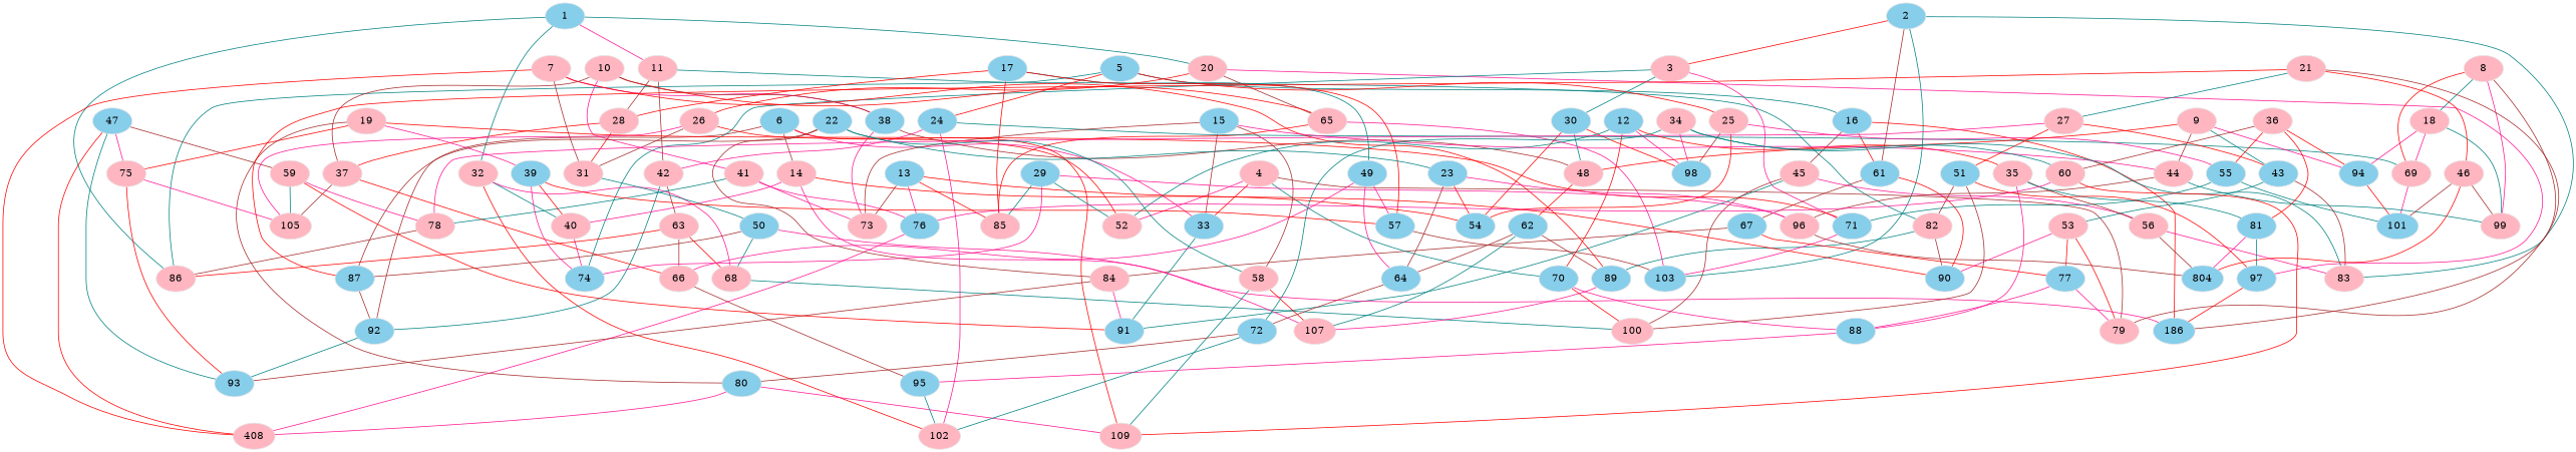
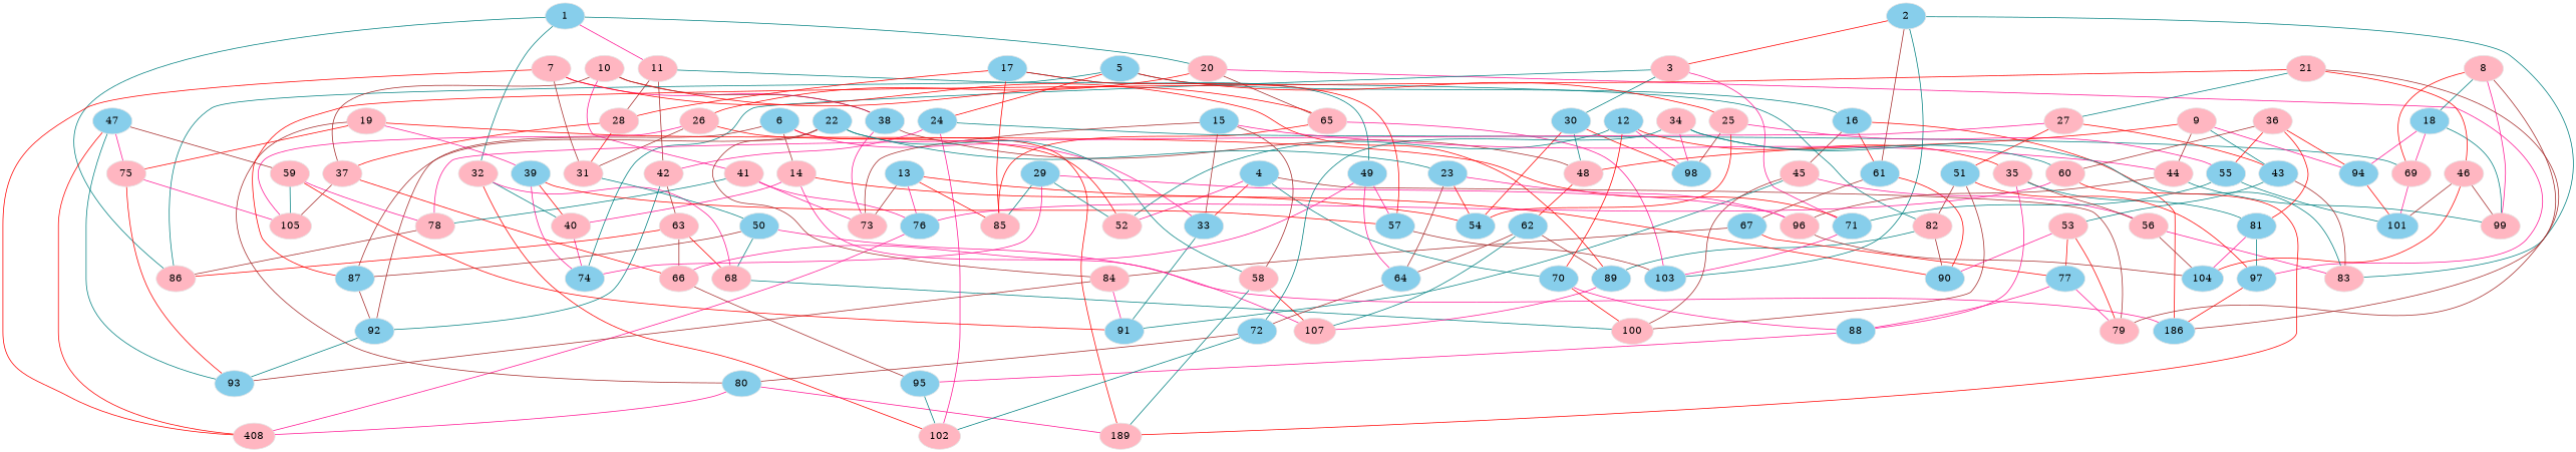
  graph {
    fontname="DejaVu Serif"
    node [color=gray90 fillcolor=lightpink fontname="DejaVu Serif" style=filled]
    edge [color=red fontname="DejaVu Serif"]
    1 [fillcolor=skyblue]
    11
    20
    32
    86
    28
    42
    82
    65
    26
    97 [fillcolor=skyblue]
    40
    102
    68
    2 [fillcolor=skyblue]
    3
    61 [fillcolor=skyblue]
    83
    103 [fillcolor=skyblue]
    30 [fillcolor=skyblue]
    71 [fillcolor=skyblue]
    74 [fillcolor=skyblue]
    90 [fillcolor=skyblue]
    67 [fillcolor=skyblue]
    48
    98 [fillcolor=skyblue]
    54 [fillcolor=skyblue]
-   4
+   4 [fillcolor=skyblue]
    33 [fillcolor=skyblue]
    52
    70 [fillcolor=skyblue]
    79
    91 [fillcolor=skyblue]
    88 [fillcolor=skyblue]
    100
    5 [fillcolor=skyblue]
    16 [fillcolor=skyblue]
    24 [fillcolor=skyblue]
    25
    45
    n41 [fillcolor=skyblue label=186]
    69
    55 [fillcolor=skyblue]
    6 [fillcolor=skyblue]
    14
    92 [fillcolor=skyblue]
-   109
+   109 [label=189]
    107
    93 [fillcolor=skyblue]
    7
    31
    38 [fillcolor=skyblue]
    89 [fillcolor=skyblue]
    n54 [label=408]
    50 [fillcolor=skyblue]
    73
    8
-   18
+   18 [fillcolor=skyblue]
    99
    94 [fillcolor=skyblue]
    101 [fillcolor=skyblue]
    43 [fillcolor=skyblue]
    9
    44
    53
    96
    62 [fillcolor=skyblue]
    10
    37
    41
    105
    66
    76 [fillcolor=skyblue]
    78
    85
    63
    12 [fillcolor=skyblue]
    35
    56
    81 [fillcolor=skyblue]
    13 [fillcolor=skyblue]
    15 [fillcolor=skyblue]
    58
    17 [fillcolor=skyblue]
    49 [fillcolor=skyblue]
    57 [fillcolor=skyblue]
    64 [fillcolor=skyblue]
    19
    39 [fillcolor=skyblue]
    75
    80 [fillcolor=skyblue]
    21
    27
    46
    87 [fillcolor=skyblue]
    51 [fillcolor=skyblue]
-   104 [fillcolor=skyblue label=804]
+   104 [fillcolor=skyblue]
    22 [fillcolor=skyblue]
    23 [fillcolor=skyblue]
    84
    72 [fillcolor=skyblue]
    29 [fillcolor=skyblue]
    34
    60
    95 [fillcolor=skyblue]
    36
    77 [fillcolor=skyblue]
    47 [fillcolor=skyblue]
    59
    1 -- 11 [color=deeppink]
    1 -- 20 [color=teal]
    1 -- 32 [color=teal]
    1 -- 86 [color=teal]
    11 -- 28 [color=brown]
    11 -- 42 [color=brown]
    11 -- 82 [color=teal]
    20 -- 65 [color=brown]
    20 -- 26
    20 -- 97 [color=deeppink]
    32 -- 40 [color=teal]
    32 -- 102
    32 -- 68 [color=deeppink]
    28 -- 31
    28 -- 37
    42 -- 92 [color=teal]
    42 -- 63 [color=brown]
    82 -- 90 [color=brown]
    82 -- 89 [color=teal]
    65 -- 103 [color=deeppink]
    65 -- 85
    26 -- 52
    26 -- 31 [color=brown]
    26 -- 105 [color=deeppink]
    97 -- n41
    40 -- 74 [color=deeppink]
    68 -- 100 [color=teal]
    2 -- 3
    2 -- 61 [color=brown]
    2 -- 83 [color=teal]
    2 -- 103 [color=teal]
    3 -- 30 [color=teal]
    3 -- 71 [color=deeppink]
    3 -- 74 [color=teal]
    61 -- 90
    61 -- 67 [color=brown]
    30 -- 48 [color=teal]
    30 -- 98
    30 -- 54
    71 -- 103 [color=deeppink]
    67 -- 84 [color=brown]
    67 -- 77
    48 -- 62
    4 -- 33
    4 -- 52 [color=deeppink]
    4 -- 70 [color=teal]
    4 -- 79 [color=brown]
    33 -- 91 [color=teal]
    70 -- 88 [color=deeppink]
    70 -- 100
    88 -- 95 [color=deeppink]
    5 -- 86 [color=teal]
    5 -- 16 [color=teal]
    5 -- 24
    5 -- 25
    16 -- 61
    16 -- 45 [color=brown]
    16 -- n41
    24 -- 42 [color=deeppink]
    24 -- 102 [color=deeppink]
    24 -- 69 [color=teal]
    25 -- 98 [color=brown]
    25 -- 54
    25 -- 55 [color=deeppink]
    45 -- 91 [color=teal]
    45 -- 100 [color=brown]
    45 -- 56 [color=deeppink]
    69 -- 101 [color=deeppink]
    55 -- 71 [color=teal]
    55 -- 101 [color=teal]
    6 -- 33 [color=deeppink]
    6 -- 14 [color=brown]
    6 -- 92 [color=brown]
    6 -- 109
    14 -- 40 [color=deeppink]
    14 -- 54
    14 -- 107 [color=deeppink]
    92 -- 93 [color=teal]
    7 -- 31 [color=brown]
    7 -- 38 [color=deeppink]
    7 -- 89
    7 -- n54
    31 -- 50 [color=teal]
    38 -- 48 [color=brown]
    38 -- 73 [color=deeppink]
    89 -- 107 [color=deeppink]
    50 -- 68 [color=teal]
    50 -- n41 [color=deeppink]
    50 -- 87 [color=brown]
    8 -- 79 [color=brown]
    8 -- 69
    8 -- 18 [color=teal]
    8 -- 99 [color=deeppink]
    18 -- 69 [color=deeppink]
    18 -- 99 [color=teal]
    18 -- 94 [color=deeppink]
    94 -- 101
    43 -- 83 [color=brown]
    43 -- 53 [color=teal]
    9 -- 48
    9 -- 94 [color=deeppink]
    9 -- 43 [color=teal]
    9 -- 44 [color=brown]
    44 -- 99 [color=teal]
    44 -- 96 [color=brown]
    53 -- 90 [color=deeppink]
    53 -- 79
    53 -- 77
    96 -- 104 [color=brown]
    62 -- 107 [color=teal]
    62 -- 89 [color=brown]
    62 -- 64 [color=brown]
    10 -- 65
    10 -- 38 [color=brown]
    10 -- 37 [color=brown]
    10 -- 41 [color=deeppink]
    37 -- 105 [color=brown]
    37 -- 66
    41 -- 73 [color=deeppink]
    41 -- 76 [color=deeppink]
    41 -- 78 [color=teal]
    66 -- 95 [color=brown]
    76 -- n54 [color=deeppink]
    78 -- 86 [color=brown]
    63 -- 86
    63 -- 68
    63 -- 66 [color=brown]
    12 -- 98 [color=deeppink]
    12 -- 52 [color=teal]
    12 -- 70
    12 -- 35
    35 -- 88 [color=deeppink]
    35 -- 56 [color=brown]
    35 -- 81 [color=teal]
    56 -- 83 [color=deeppink]
    56 -- 104 [color=brown]
    81 -- 97 [color=teal]
    81 -- 104 [color=deeppink]
    13 -- 90
    13 -- 73 [color=brown]
    13 -- 76 [color=deeppink]
    13 -- 85
    15 -- 33 [color=brown]
    15 -- 73 [color=brown]
    15 -- 44 [color=deeppink]
    15 -- 58 [color=brown]
    58 -- 109 [color=teal]
    58 -- 107
    17 -- 28
    17 -- 85
    17 -- 49 [color=teal]
    17 -- 57
    49 -- 66 [color=deeppink]
    49 -- 57 [color=deeppink]
    49 -- 64 [color=deeppink]
    57 -- 103 [color=brown]
    64 -- 72 [color=brown]
    19 -- 71
    19 -- 39 [color=deeppink]
    19 -- 75
    19 -- 80 [color=brown]
    39 -- 40
    39 -- 74 [color=deeppink]
    39 -- 57
    75 -- 93
    75 -- 105 [color=deeppink]
    80 -- 109 [color=deeppink]
    80 -- n54 [color=deeppink]
    21 -- n41 [color=brown]
    21 -- 27 [color=teal]
    21 -- 46
    21 -- 87
    27 -- 43
    27 -- 78 [color=deeppink]
    27 -- 51
    46 -- 99 [color=brown]
    46 -- 101 [color=brown]
    46 -- 104
    87 -- 92 [color=brown]
    51 -- 82 [color=brown]
    51 -- 97
    51 -- 100 [color=brown]
    22 -- 58 [color=teal]
    22 -- 87 [color=brown]
    22 -- 23 [color=teal]
    22 -- 84 [color=brown]
    23 -- 54
    23 -- 96 [color=deeppink]
    23 -- 64 [color=brown]
    84 -- 91 [color=deeppink]
    84 -- 93 [color=brown]
    72 -- 102 [color=teal]
    72 -- 80 [color=brown]
    29 -- 74 [color=deeppink]
    29 -- 52 [color=teal]
    29 -- 96 [color=deeppink]
    29 -- 85 [color=teal]
    34 -- 83 [color=teal]
    34 -- 98 [color=deeppink]
    34 -- 72 [color=teal]
    34 -- 60 [color=teal]
    60 -- 109
    60 -- 76 [color=deeppink]
    95 -- 102 [color=teal]
    36 -- 55
    36 -- 94
    36 -- 81
    36 -- 60 [color=brown]
    77 -- 79 [color=deeppink]
    77 -- 88 [color=deeppink]
    47 -- 93 [color=teal]
    47 -- n54
    47 -- 75 [color=deeppink]
    47 -- 59 [color=brown]
    59 -- 91
    59 -- 105 [color=teal]
    59 -- 78 [color=deeppink]
  }
